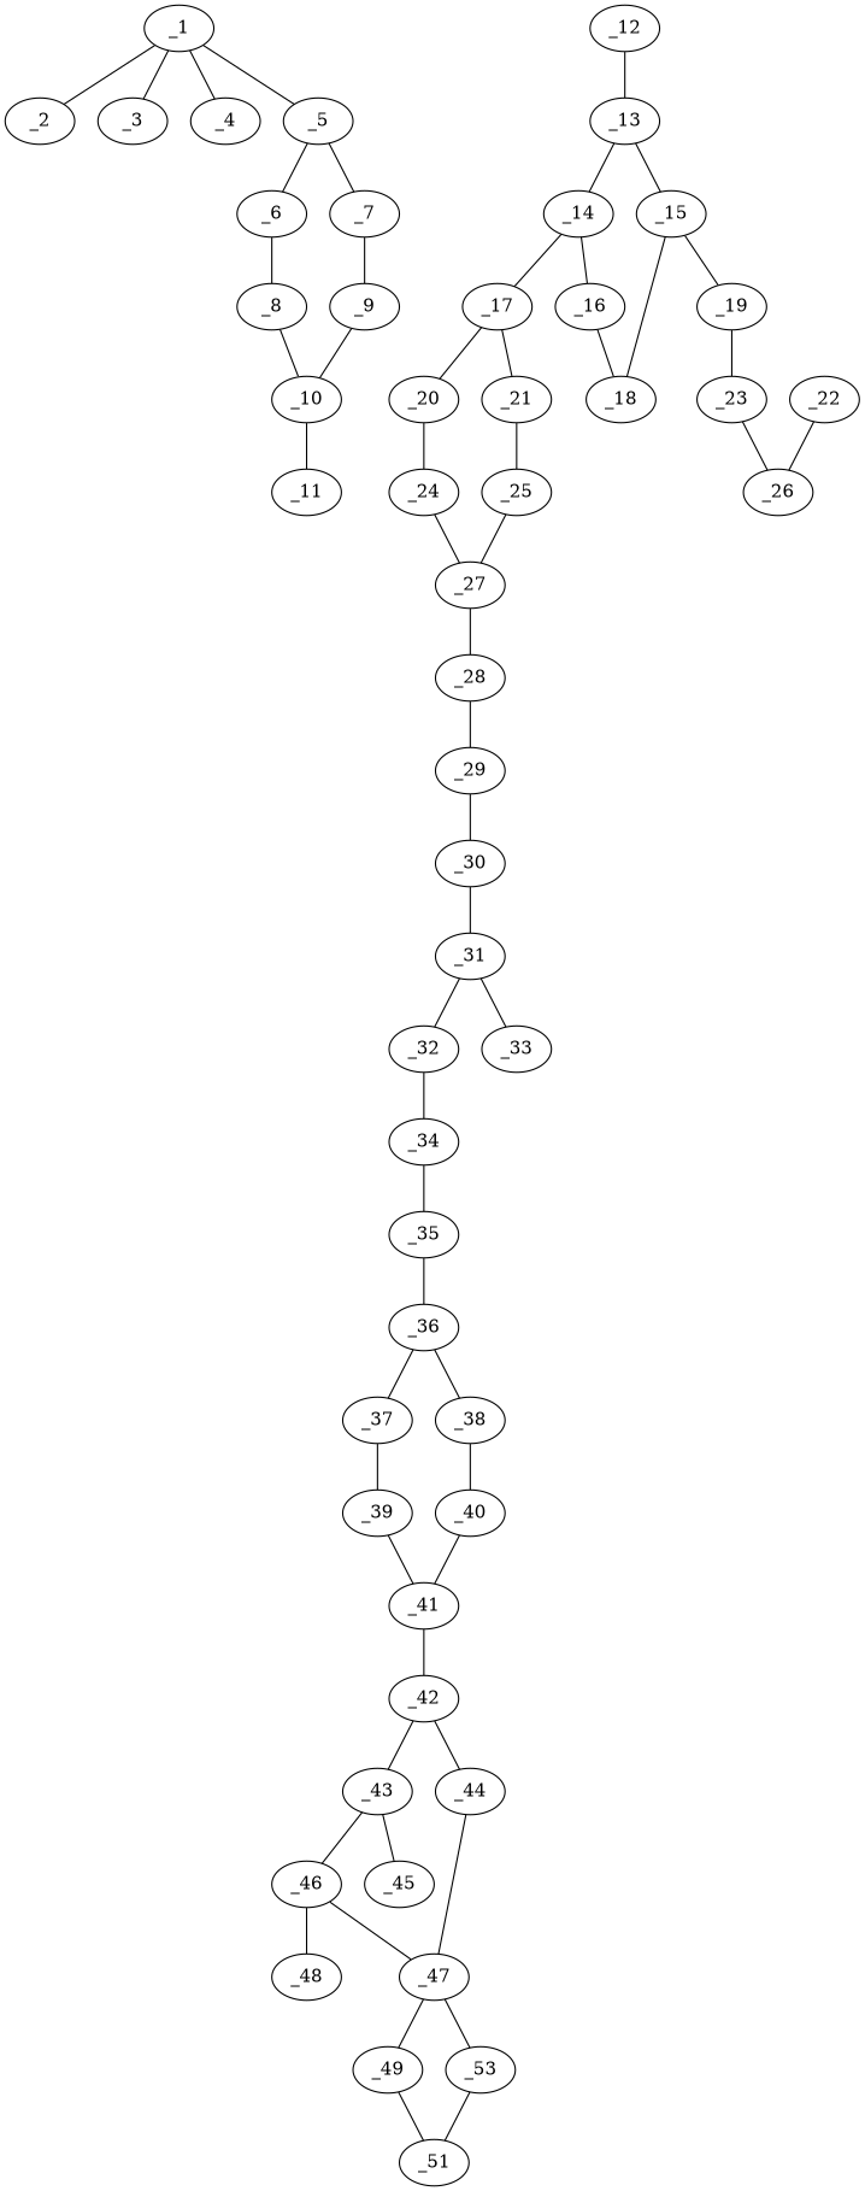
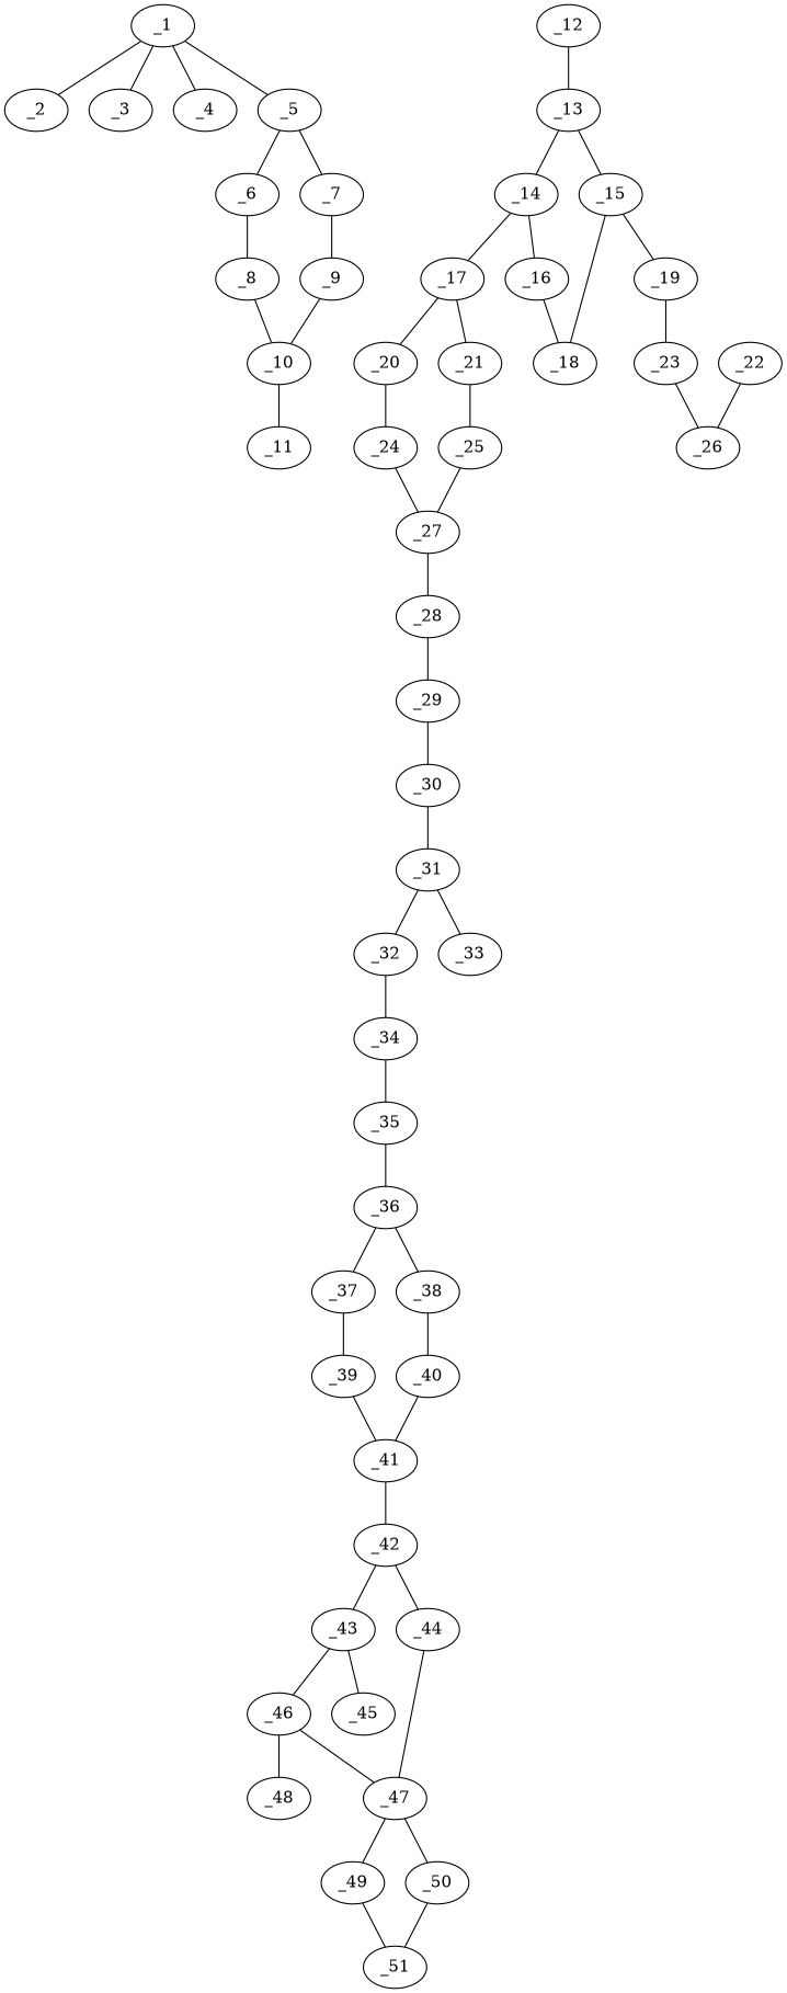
  graph {
    node [charge=0 chem=1 symbol="C  " x=3 y=3.6924]
    edge [valence=1]
    _1 [chem=5 symbol="S  " y=1.5]
    _2 [chem=2 symbol="O  " y=2.5]
    _3 [chem=2 symbol="O  " x=2 y=1.5]
    _4 [chem=2 symbol="O  " x=4 y=1.5]
    _5 [y=0.5]
    _6 [x=2.134 y=0]
    _7 [x=3.866 y=0]
    _8 [x=2.134 y=-1]
    _9 [x=3.866 y=-1]
    _10 [y=-1.5]
    _11 [y=-2.5]
    _12 [x=8.9921 y=5.4524]
    _13 [charge=1 chem=4 symbol="N  " x=8.6831 y=4.5014]
    _14 [x=9.2709]
    _15 [x=7.7321 y=4.1924]
    _16 [x=8.6831 y=2.8834]
    _17 [x=10.2709]
    _18 [chem=4 symbol="N  " x=7.7321 y=3.1924]
    _19 [x=6.866 y=4.6924]
    _20 [x=10.7709 y=4.5584]
    _21 [x=10.7709 y=2.8264]
    _23 [x=6 y=4.1924]
    _24 [x=11.7709 y=4.5584]
    _25 [x=11.7709 y=2.8264]
    _22 [x=6.866 y=2.6924]
    _26 [x=6 y=3.1924]
    _27 [x=12.2709]
    _28 [x=13.2709]
    _29 [chem=4 symbol="N  " x=13.7709 y=2.8264]
    _30 [chem=4 symbol="N  " x=14.7709 y=2.8264]
    _31 [x=15.2709 y=1.9603]
    _32 [chem=4 symbol="N  " x=16.2709 y=1.9603]
    _33 [chem=2 symbol="O  " x=14.7709 y=1.0943]
    _34 [chem=4 symbol="N  " x=16.7709 y=1.0943]
    _35 [x=17.7709 y=1.0943]
    _36 [x=18.2709 y=0.2283]
    _37 [x=17.7709 y=-0.6377]
    _38 [x=19.2709 y=0.2283]
    _39 [x=18.2709 y=-1.5038]
    _40 [x=19.7709 y=-0.6377]
    _41 [x=19.2709 y=-1.5037]
    _42 [x=19.7709 y=-2.3698]
    _43 [charge=1 chem=4 symbol="N  " x=19.3642 y=-3.2833]
    _44 [x=20.7654 y=-2.4743]
    _45 [x=18.386 y=-3.4912]
    _46 [x=20.1073 y=-3.9524]
    _47 [chem=4 symbol="N  " x=20.9734 y=-3.4524]
    _48 [x=20.1073 y=-4.9524]
    _49 [x=21.8394 y=-3.9524]
-   _50 [x=20.9734 y=-5.4524 label=_53]
+   _50 [x=20.9734 y=-5.4524]
    _51 [x=21.8394 y=-4.9524]
    _1 -- _2 [valence=2]
    _1 -- _3 [valence=2]
    _1 -- _4
    _1 -- _5
    _5 -- _6 [valence=2]
    _5 -- _7
    _6 -- _8
    _7 -- _9 [valence=2]
    _8 -- _10 [valence=2]
    _9 -- _10
    _10 -- _11
    _12 -- _13
    _13 -- _14
    _13 -- _15 [valence=2]
    _14 -- _16 [valence=2]
    _14 -- _17
    _15 -- _18
    _15 -- _19
    _16 -- _18
    _17 -- _20 [valence=2]
    _17 -- _21
    _19 -- _23 [valence=2]
    _20 -- _24
    _21 -- _25 [valence=2]
    _23 -- _26
    _24 -- _27 [valence=2]
    _25 -- _27
    _22 -- _26 [valence=2]
    _27 -- _28
    _28 -- _29 [valence=2]
    _29 -- _30
    _30 -- _31
    _31 -- _32
    _31 -- _33 [valence=2]
    _32 -- _34
    _34 -- _35 [valence=2]
    _35 -- _36
    _36 -- _37 [valence=2]
    _36 -- _38
    _37 -- _39
    _38 -- _40 [valence=2]
    _39 -- _41 [valence=2]
    _40 -- _41
    _41 -- _42
    _42 -- _43
    _42 -- _44 [valence=2]
    _43 -- _45
    _43 -- _46 [valence=2]
    _44 -- _47
    _46 -- _47
    _46 -- _48
    _47 -- _49
    _47 -- _50 [valence=2]
    _49 -- _51 [valence=2]
    _50 -- _51
  }
